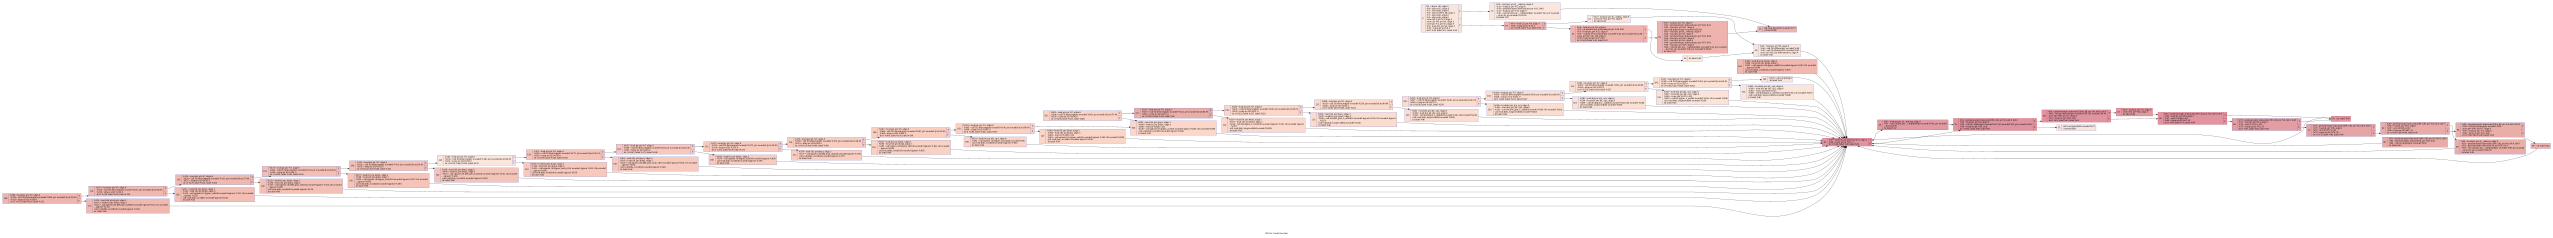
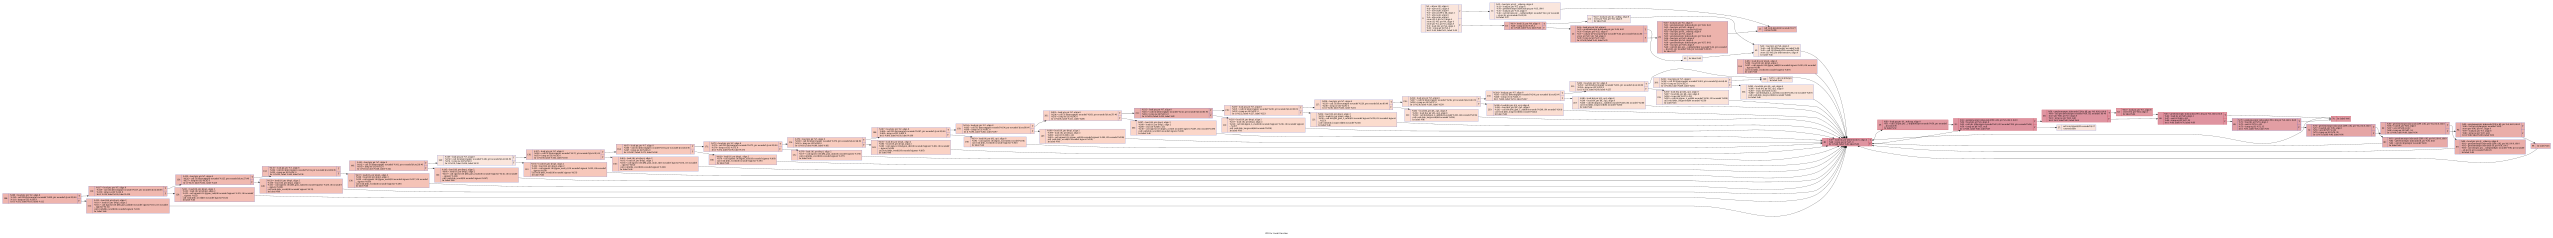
  digraph {
    fontname="Noto Serif"
    label="CFG for 'main' function"
    rankdir=LR
    node [color="#3d50c3ff" fillcolor="#d6524470" fontname="Noto Serif" shape=record style=filled]
    edge [fontname="Noto Serif"]
    n1 [fillcolor="#f4c5ad70" label="{2:\l|  %3 = alloca i32, align 4\l  %4 = alloca i32, align 4\l  %5 = alloca ptr, align 8\l  %6 = alloca [299 x i8], align 1\l  %7 = alloca ptr, align 8\l  %8 = alloca ptr, align 8\l  store i32 0, ptr %3, align 4\l  store i32 %0, ptr %4, align 4\l  store ptr %1, ptr %5, align 8\l  %9 = load i32, ptr %4, align 4\l  %10 = icmp sgt i32 %9, 2\l  br i1 %10, label %11, label %18\l|{<s0>T|<s1>F}}"]
    n2 [fillcolor="#f3c7b170" label="{11:\l|  %12 = load ptr, ptr @__stderrp, align 8\l  %13 = load ptr, ptr %5, align 8\l  %14 = getelementptr inbounds ptr, ptr %13, i64 0\l  %15 = load ptr, ptr %14, align 8\l  %16 = call i32 (ptr, ptr, ...) @fprintf(ptr noundef %12, ptr noundef\l... @.str.19, ptr noundef %15) #6\l  br label %17\l}"]
    n3 [label="{18:\l|  %19 = load i32, ptr %4, align 4\l  %20 = icmp slt i32 %19, 2\l  br i1 %20, label %21, label %23\l|{<s0>T|<s1>F}}"]
    n4 [label="{17:\l|  call void @exit(i32 noundef 1) #7\l  unreachable\l}"]
    n5 [fillcolor="#f3c7b170" label="{21:\l|  %22 = load ptr, ptr @__stdinp, align 8\l  store ptr %22, ptr %8, align 8\l  br label %42\l}"]
    n6 [label="{23:\l|  %24 = load ptr, ptr %5, align 8\l  %25 = getelementptr inbounds ptr, ptr %24, i64 1\l  %26 = load ptr, ptr %25, align 8\l  %27 = call ptr @\"\\01_fopen\"(ptr noundef %26, ptr noundef @.str.20)\l  store ptr %27, ptr %8, align 8\l  %28 = icmp ne ptr %27, null\l  br i1 %28, label %41, label %29\l|{<s0>T|<s1>F}}"]
    n7 [fillcolor="#f4c5ad70" label="{42:\l|  %43 = load ptr, ptr %8, align 8\l  %44 = call i32 @fileno(ptr noundef %43)\l  %45 = call i32 @isatty(i32 noundef %44)\l  store i32 %45, ptr @interactive, align 4\l  br label %46\l}"]
    n8 [fillcolor="#f2cab570" label="{41:\l|  br label %42\l}"]
    n9 [label="{29:\l|  %30 = load ptr, ptr %5, align 8\l  %31 = getelementptr inbounds ptr, ptr %30, i64 1\l  %32 = load ptr, ptr %31, align 8\l  call void @perror(ptr noundef %32) #8\l  %33 = load ptr, ptr @__stderrp, align 8\l  %34 = load ptr, ptr %5, align 8\l  %35 = getelementptr inbounds ptr, ptr %34, i64 0\l  %36 = load ptr, ptr %35, align 8\l  %37 = load ptr, ptr %5, align 8\l  %38 = getelementptr inbounds ptr, ptr %37, i64 1\l  %39 = load ptr, ptr %38, align 8\l  %40 = call i32 (ptr, ptr, ...) @fprintf(ptr noundef %33, ptr noundef\l... @.str.21, ptr noundef %36, ptr noundef %39) #6\l  br label %17\l}"]
    n10 [color="#b70d28ff" fillcolor="#b70d2870" label="{46:\l|  %47 = load i32, ptr @interactive, align 4\l  %48 = icmp ne i32 %47, 0\l  br i1 %48, label %49, label %52\l|{<s0>T|<s1>F}}"]
    n11 [color="#b70d28ff" fillcolor="#bb1b2c70" label="{49:\l|  %50 = load ptr, ptr @__stderrp, align 8\l  %51 = call i32 (ptr, ptr, ...) @fprintf(ptr noundef %50, ptr noundef\l... @.str.22) #6\l  br label %52\l}"]
    n12 [color="#b70d28ff" fillcolor="#b70d2870" label="{52:\l|  %53 = getelementptr inbounds [299 x i8], ptr %6, i64 0, i64 0\l  %54 = load ptr, ptr %8, align 8\l  %55 = call ptr @fgets(ptr noundef %53, i32 noundef 299, ptr noundef %54)\l  %56 = icmp ne ptr %55, null\l  br i1 %56, label %58, label %57\l|{<s0>T|<s1>F}}"]
    n13 [color="#b70d28ff" fillcolor="#b70d2870" label="{58:\l|  %59 = getelementptr inbounds [299 x i8], ptr %6, i64 0, i64 0\l  %60 = call ptr @strchr(ptr noundef %59, i32 noundef 10) #6\l  store ptr %60, ptr %7, align 8\l  %61 = icmp ne ptr %60, null\l  br i1 %61, label %62, label %64\l|{<s0>T|<s1>F}}"]
    n14 [fillcolor="#f4c5ad70" label="{57:\l|  call void @exit(i32 noundef 0) #7\l  unreachable\l}"]
    n15 [color="#b70d28ff" fillcolor="#bb1b2c70" label="{62:\l|  %63 = load ptr, ptr %7, align 8\l  store i8 0, ptr %63, align 1\l  br label %64\l}"]
    n16 [color="#b70d28ff" fillcolor="#b70d2870" label="{64:\l|  %65 = getelementptr inbounds [299 x i8], ptr %6, i64 0, i64 0\l  %66 = load i8, ptr %65, align 1\l  %67 = sext i8 %66 to i32\l  %68 = icmp eq i32 %67, 59\l  br i1 %68, label %74, label %69\l|{<s0>T|<s1>F}}"]
    n17 [color="#b70d28ff" fillcolor="#bb1b2c70" label="{74:\l|  br label %46\l}"]
    n18 [fillcolor="#be242e70" label="{69:\l|  %70 = getelementptr inbounds [299 x i8], ptr %6, i64 0, i64 0\l  %71 = load i8, ptr %70, align 1\l  %72 = sext i8 %71 to i32\l  %73 = icmp eq i32 %72, 35\l  br i1 %73, label %74, label %75\l|{<s0>T|<s1>F}}"]
    n19 [fillcolor="#c5333470" label="{75:\l|  %76 = getelementptr inbounds [299 x i8], ptr %6, i64 0, i64 0\l  %77 = load i8, ptr %76, align 1\l  %78 = sext i8 %77 to i32\l  %79 = icmp eq i32 %78, 39\l  br i1 %79, label %80, label %84\l|{<s0>T|<s1>F}}"]
    n20 [fillcolor="#cc403a70" label="{80:\l|  %81 = getelementptr inbounds [299 x i8], ptr %6, i64 0, i64 0\l  %82 = getelementptr inbounds i8, ptr %81, i64 1\l  %83 = call i32 @puts(ptr noundef %82)\l  br label %46\l}"]
    n21 [fillcolor="#cc403a70" label="{84:\l|  %85 = getelementptr inbounds [299 x i8], ptr %6, i64 0, i64 0\l  %86 = load i8, ptr %85, align 1\l  %87 = sext i8 %86 to i32\l  %88 = icmp eq i32 %87, 34\l  br i1 %88, label %89, label %94\l|{<s0>T|<s1>F}}"]
    n22 [fillcolor="#d0473d70" label="{89:\l|  %90 = load ptr, ptr @__stderrp, align 8\l  %91 = getelementptr inbounds [299 x i8], ptr %6, i64 0, i64 0\l  %92 = getelementptr inbounds i8, ptr %91, i64 1\l  %93 = call i32 (ptr, ptr, ...) @fprintf(ptr noundef %90, ptr noundef\l... @.str.23, ptr noundef %92) #6\l  br label %46\l}"]
    n23 [fillcolor="#d0473d70" label="{94:\l|  %95 = getelementptr inbounds [299 x i8], ptr %6, i64 0, i64 0\l  %96 = call ptr @parse(ptr noundef %95)\l  store ptr %96, ptr %7, align 8\l  %97 = load ptr, ptr %7, align 8\l  %98 = icmp ne ptr %97, null\l  br i1 %98, label %100, label %99\l|{<s0>T|<s1>F}}"]
    n24 [fillcolor="#d8564670" label="{99:\l|  br label %46\l}"]
    n25 [fillcolor="#d8564670" label="{108:\l|  %109 = load ptr, ptr %7, align 8\l  %110 = call i32 @strcmp(ptr noundef %109, ptr noundef @.str.25) #6\l  %111 = icmp ne i32 %110, 0\l  br i1 %111, label %116, label %112\l|{<s0>T|<s1>F}}"]
    n26 [fillcolor="#dc5d4a70" label="{116:\l|  %117 = load ptr, ptr %7, align 8\l  %118 = call i32 @strcmp(ptr noundef %117, ptr noundef @.str.26) #6\l  %119 = icmp ne i32 %118, 0\l  br i1 %119, label %124, label %120\l|{<s0>T|<s1>F}}"]
    n27 [fillcolor="#de614d70" label="{112:\l|  %113 = load i16, ptr @op1, align 2\l  %114 = load i16, ptr @op2, align 2\l  %115 = call signext i16 @M_gsm_add(i16 noundef signext %113, i16 noundef\l... signext %114)\l  call void @do_word(i16 noundef signext %115)\l  br label %46\l}"]
    n28 [fillcolor="#dc5d4a70" label="{104:\l|  %105 = load i16, ptr @op1, align 2\l  %106 = load i16, ptr @op2, align 2\l  %107 = call signext i16 @gsm_add(i16 noundef signext %105, i16 noundef\l... signext %106)\l  call void @do_word(i16 noundef signext %107)\l  br label %46\l}"]
    n29 [fillcolor="#de614d70" label="{124:\l|  %125 = load ptr, ptr %7, align 8\l  %126 = call i32 @strcmp(ptr noundef %125, ptr noundef @.str.27) #6\l  %127 = icmp ne i32 %126, 0\l  br i1 %127, label %132, label %128\l|{<s0>T|<s1>F}}"]
    n30 [fillcolor="#e36c5570" label="{120:\l|  %121 = load i16, ptr @op1, align 2\l  %122 = load i16, ptr @op2, align 2\l  %123 = call signext i16 @gsm_sub(i16 noundef signext %121, i16 noundef\l... signext %122)\l  call void @do_word(i16 noundef signext %123)\l  br label %46\l}"]
    n31 [fillcolor="#e36c5570" label="{132:\l|  %133 = load ptr, ptr %7, align 8\l  %134 = call i32 @strcmp(ptr noundef %133, ptr noundef @.str.28) #6\l  %135 = icmp ne i32 %134, 0\l  br i1 %135, label %140, label %136\l|{<s0>T|<s1>F}}"]
    n32 [fillcolor="#e5705870" label="{128:\l|  %129 = load i16, ptr @op1, align 2\l  %130 = load i16, ptr @op2, align 2\l  %131 = call signext i16 @M_gsm_sub(i16 noundef signext %129, i16 noundef\l... signext %130)\l  call void @do_word(i16 noundef signext %131)\l  br label %46\l}"]
    n33 [fillcolor="#e5705870" label="{140:\l|  %141 = load ptr, ptr %7, align 8\l  %142 = call i32 @strcmp(ptr noundef %141, ptr noundef @.str.29) #6\l  %143 = icmp ne i32 %142, 0\l  br i1 %143, label %148, label %144\l|{<s0>T|<s1>F}}"]
    n34 [fillcolor="#e8765c70" label="{136:\l|  %137 = load i16, ptr @op1, align 2\l  %138 = load i16, ptr @op2, align 2\l  %139 = call signext i16 @gsm_mult(i16 noundef signext %137, i16 noundef\l... signext %138)\l  call void @do_word(i16 noundef signext %139)\l  br label %46\l}"]
    n35 [fillcolor="#f3c7b170" label="{148:\l|  %149 = load ptr, ptr %7, align 8\l  %150 = call i32 @strcmp(ptr noundef %149, ptr noundef @.str.30) #6\l  %151 = icmp ne i32 %150, 0\l  br i1 %151, label %156, label %152\l|{<s0>T|<s1>F}}"]
    n36 [fillcolor="#e97a5f70" label="{144:\l|  %145 = load i16, ptr @op1, align 2\l  %146 = load i16, ptr @op2, align 2\l  %147 = call signext i16 @M_gsm_mult(i16 noundef signext %145, i16 noundef\l... signext %146)\l  call void @do_word(i16 noundef signext %147)\l  br label %46\l}"]
    n37 [fillcolor="#e97a5f70" label="{156:\l|  %157 = load ptr, ptr %7, align 8\l  %158 = call i32 @strcmp(ptr noundef %157, ptr noundef @.str.31) #6\l  %159 = icmp ne i32 %158, 0\l  br i1 %159, label %164, label %160\l|{<s0>T|<s1>F}}"]
    n38 [fillcolor="#ed836670" label="{152:\l|  %153 = load i16, ptr @op1, align 2\l  %154 = load i16, ptr @op2, align 2\l  %155 = call signext i16 @gsm_mult_r(i16 noundef signext %153, i16 noundef\l... signext %154)\l  call void @do_word(i16 noundef signext %155)\l  br label %46\l}"]
    n39 [fillcolor="#ed836670" label="{164:\l|  %165 = load ptr, ptr %7, align 8\l  %166 = call i32 @strcmp(ptr noundef %165, ptr noundef @.str.32) #6\l  %167 = icmp ne i32 %166, 0\l  br i1 %167, label %171, label %168\l|{<s0>T|<s1>F}}"]
    n40 [fillcolor="#ef886b70" label="{160:\l|  %161 = load i16, ptr @op1, align 2\l  %162 = load i16, ptr @op2, align 2\l  %163 = call signext i16 @M_gsm_mult_r(i16 noundef signext %161, i16 noundef\l... signext %162)\l  call void @do_word(i16 noundef signext %163)\l  br label %46\l}"]
    n41 [fillcolor="#ef886b70" label="{171:\l|  %172 = load ptr, ptr %7, align 8\l  %173 = call i32 @strcmp(ptr noundef %172, ptr noundef @.str.33) #6\l  %174 = icmp ne i32 %173, 0\l  br i1 %174, label %178, label %175\l|{<s0>T|<s1>F}}"]
    n42 [fillcolor="#f08b6e70" label="{168:\l|  %169 = load i16, ptr @op1, align 2\l  %170 = call signext i16 @gsm_abs(i16 noundef signext %169)\l  call void @do_word(i16 noundef signext %170)\l  br label %46\l}"]
    n43 [fillcolor="#f08b6e70" label="{178:\l|  %179 = load ptr, ptr %7, align 8\l  %180 = call i32 @strcmp(ptr noundef %179, ptr noundef @.str.34) #6\l  %181 = icmp ne i32 %180, 0\l  br i1 %181, label %186, label %182\l|{<s0>T|<s1>F}}"]
    n44 [fillcolor="#f2907270" label="{175:\l|  %176 = load i16, ptr @op1, align 2\l  %177 = call signext i16 @M_gsm_abs(i16 noundef signext %176)\l  call void @do_word(i16 noundef signext %177)\l  br label %46\l}"]
    n45 [fillcolor="#f2907270" label="{186:\l|  %187 = load ptr, ptr %7, align 8\l  %188 = call i32 @strcmp(ptr noundef %187, ptr noundef @.str.35) #6\l  %189 = icmp ne i32 %188, 0\l  br i1 %189, label %193, label %190\l|{<s0>T|<s1>F}}"]
    n46 [fillcolor="#f4987a70" label="{182:\l|  %183 = load i16, ptr @op1, align 2\l  %184 = load i16, ptr @op2, align 2\l  %185 = call signext i16 @gsm_div(i16 noundef signext %183, i16 noundef\l... signext %184)\l  call void @do_word(i16 noundef signext %185)\l  br label %46\l}"]
    n47 [fillcolor="#f3947570" label="{193:\l|  %194 = load ptr, ptr %7, align 8\l  %195 = call i32 @strcmp(ptr noundef %194, ptr noundef @.str.36) #6\l  %196 = icmp ne i32 %195, 0\l  br i1 %196, label %202, label %197\l|{<s0>T|<s1>F}}"]
    n48 [fillcolor="#f59c7d70" label="{190:\l|  %191 = load i64, ptr @L_op1, align 8\l  %192 = call signext i16 @gsm_norm(i64 noundef %191)\l  call void @do_word(i16 noundef signext %192)\l  br label %46\l}"]
    n49 [fillcolor="#f59c7d70" label="{202:\l|  %203 = load ptr, ptr %7, align 8\l  %204 = call i32 @strcmp(ptr noundef %203, ptr noundef @.str.37) #6\l  %205 = icmp ne i32 %204, 0\l  br i1 %205, label %211, label %206\l|{<s0>T|<s1>F}}"]
    n50 [fillcolor="#f5a08170" label="{197:\l|  %198 = load i16, ptr @op1, align 2\l  %199 = load i16, ptr @op2, align 2\l  %200 = sext i16 %199 to i32\l  %201 = call signext i16 @gsm_asl(i16 noundef signext %198, i32 noundef %200)\l  call void @do_word(i16 noundef signext %201)\l  br label %46\l}"]
    n51 [fillcolor="#d0473d70" label="{211:\l|  %212 = load ptr, ptr %7, align 8\l  %213 = call i32 @strcmp(ptr noundef %212, ptr noundef @.str.38) #6\l  %214 = icmp ne i32 %213, 0\l  br i1 %214, label %219, label %215\l|{<s0>T|<s1>F}}"]
    n52 [fillcolor="#f6a38570" label="{206:\l|  %207 = load i16, ptr @op1, align 2\l  %208 = load i16, ptr @op2, align 2\l  %209 = sext i16 %208 to i32\l  %210 = call signext i16 @gsm_asr(i16 noundef signext %207, i32 noundef %209)\l  call void @do_word(i16 noundef signext %210)\l  br label %46\l}"]
    n53 [fillcolor="#f6a38570" label="{219:\l|  %220 = load ptr, ptr %7, align 8\l  %221 = call i32 @strcmp(ptr noundef %220, ptr noundef @.str.39) #6\l  %222 = icmp ne i32 %221, 0\l  br i1 %222, label %227, label %223\l|{<s0>T|<s1>F}}"]
    n54 [fillcolor="#f7ac8e70" label="{215:\l|  %216 = load i16, ptr @op1, align 2\l  %217 = load i16, ptr @op2, align 2\l  %218 = call i64 @gsm_L_mult(i16 noundef signext %216, i16 noundef signext\l... %217)\l  call void @do_longword(i64 noundef %218)\l  br label %46\l}"]
    n55 [fillcolor="#f7a88970" label="{227:\l|  %228 = load ptr, ptr %7, align 8\l  %229 = call i32 @strcmp(ptr noundef %228, ptr noundef @.str.40) #6\l  %230 = icmp ne i32 %229, 0\l  br i1 %230, label %235, label %231\l|{<s0>T|<s1>F}}"]
    n56 [fillcolor="#f7af9170" label="{223:\l|  %224 = load i16, ptr @op1, align 2\l  %225 = load i16, ptr @op2, align 2\l  %226 = call i64 @M_gsm_L_mult(i16 noundef signext %224, i16 noundef signext\l... %225)\l  call void @do_longword(i64 noundef %226)\l  br label %46\l}"]
    n57 [fillcolor="#f7af9170" label="{235:\l|  %236 = load ptr, ptr %7, align 8\l  %237 = call i32 @strcmp(ptr noundef %236, ptr noundef @.str.41) #6\l  %238 = icmp ne i32 %237, 0\l  br i1 %238, label %243, label %239\l|{<s0>T|<s1>F}}"]
    n58 [fillcolor="#f7b39670" label="{231:\l|  %232 = load i64, ptr @L_op1, align 8\l  %233 = load i64, ptr @L_op2, align 8\l  %234 = call i64 @gsm_L_add(i64 noundef %232, i64 noundef %233)\l  call void @do_longword(i64 noundef %234)\l  br label %46\l}"]
    n59 [fillcolor="#f7b39670" label="{243:\l|  %244 = load ptr, ptr %7, align 8\l  %245 = call i32 @strcmp(ptr noundef %244, ptr noundef @.str.42) #6\l  %246 = icmp ne i32 %245, 0\l  br i1 %246, label %251, label %247\l|{<s0>T|<s1>F}}"]
    n60 [fillcolor="#f7b59970" label="{239:\l|  %240 = load i64, ptr @L_op1, align 8\l  %241 = load i64, ptr @L_op2, align 8\l  %242 = call i64 @M_gsm_L_add(i64 noundef %240, i64 noundef %241)\l  call void @do_longword(i64 noundef %242)\l  br label %46\l}"]
    n61 [fillcolor="#f7b59970" label="{251:\l|  %252 = load ptr, ptr %7, align 8\l  %253 = call i32 @strcmp(ptr noundef %252, ptr noundef @.str.43) #6\l  %254 = icmp ne i32 %253, 0\l  br i1 %254, label %260, label %255\l|{<s0>T|<s1>F}}"]
    n62 [fillcolor="#f7bca170" label="{247:\l|  %248 = load i64, ptr @L_op1, align 8\l  %249 = load i64, ptr @L_op2, align 8\l  %250 = call i64 @gsm_L_sub(i64 noundef %248, i64 noundef %249)\l  call void @do_longword(i64 noundef %250)\l  br label %46\l}"]
    n63 [fillcolor="#f7b99e70" label="{260:\l|  %261 = load ptr, ptr %7, align 8\l  %262 = call i32 @strcmp(ptr noundef %261, ptr noundef @.str.44) #6\l  %263 = icmp ne i32 %262, 0\l  br i1 %263, label %269, label %264\l|{<s0>T|<s1>F}}"]
    n64 [fillcolor="#f6bfa670" label="{255:\l|  %256 = load i64, ptr @L_op1, align 8\l  %257 = load i64, ptr @L_op2, align 8\l  %258 = trunc i64 %257 to i32\l  %259 = call i64 @gsm_L_asl(i64 noundef %256, i32 noundef %258)\l  call void @do_longword(i64 noundef %259)\l  br label %46\l}"]
    n65 [fillcolor="#f6bfa670" label="{269:\l|  %270 = call i32 @help()\l  br label %46\l}"]
    n66 [fillcolor="#f5c1a970" label="{264:\l|  %265 = load i64, ptr @L_op1, align 8\l  %266 = load i64, ptr @L_op2, align 8\l  %267 = trunc i64 %266 to i32\l  %268 = call i64 @gsm_L_asr(i64 noundef %265, i32 noundef %267)\l  call void @do_longword(i64 noundef %268)\l  br label %46\l}"]
    n1 -> n2 [tailport=s0]
    n1 -> n3 [tailport=s1]
    n2 -> n4
    n3 -> n5 [tailport=s0]
    n3 -> n6 [tailport=s1]
    n5 -> n7
    n6 -> n8 [tailport=s0]
    n6 -> n9 [tailport=s1]
    n7 -> n10
    n8 -> n7
    n9 -> n4
    n10 -> n11 [tailport=s0]
    n10 -> n12 [tailport=s1]
    n11 -> n12
    n12 -> n13 [tailport=s0]
    n12 -> n14 [tailport=s1]
    n13 -> n15 [tailport=s0]
    n13 -> n16 [tailport=s1]
    n15 -> n16
    n16 -> n17 [tailport=s0]
    n16 -> n18 [tailport=s1]
    n17 -> n10
    n18 -> n17 [tailport=s0]
    n18 -> n19 [tailport=s1]
+   n19 -> n20 [tailport=s0]
    n19 -> n21 [tailport=s1]
    n20 -> n10
    n21 -> n22 [tailport=s0]
    n21 -> n23 [tailport=s1]
    n22 -> n10
    n23 -> n24 [tailport=s1]
    n24 -> n10
    n25 -> n26 [tailport=s0]
    n25 -> n27 [tailport=s1]
    n26 -> n29 [tailport=s0]
    n26 -> n30 [tailport=s1]
    n27 -> n10
    n28 -> n10
    n29 -> n31 [tailport=s0]
    n29 -> n32 [tailport=s1]
    n30 -> n10
-   n31 -> n33 [tailport=s0]
    n31 -> n34 [tailport=s1]
    n32 -> n10
    n33 -> n35 [tailport=s0]
    n33 -> n36 [tailport=s1]
    n34 -> n10
    n35 -> n37 [tailport=s0]
    n35 -> n38 [tailport=s1]
    n36 -> n10
    n37 -> n39 [tailport=s0]
    n37 -> n40 [tailport=s1]
    n38 -> n10
    n39 -> n41 [tailport=s0]
    n39 -> n42 [tailport=s1]
    n40 -> n10
    n41 -> n43 [tailport=s0]
    n41 -> n44 [tailport=s1]
    n42 -> n10
    n43 -> n45 [tailport=s0]
    n43 -> n46 [tailport=s1]
    n44 -> n10
    n45 -> n47 [tailport=s0]
    n45 -> n48 [tailport=s1]
    n46 -> n10
-   n47 -> n52 [tailport=s0]
+   n47 -> n49 [tailport=s0]
    n47 -> n50 [tailport=s1]
    n48 -> n10
    n49 -> n51 [tailport=s0]
    n49 -> n52 [tailport=s1]
    n50 -> n10
    n51 -> n53 [tailport=s0]
    n51 -> n54 [tailport=s1]
    n52 -> n10
    n53 -> n55 [tailport=s0]
    n53 -> n56 [tailport=s1]
    n54 -> n10
+   n55 -> n57 [tailport=s0]
    n55 -> n58 [tailport=s1]
    n56 -> n10
    n57 -> n59 [tailport=s0]
    n57 -> n60 [tailport=s1]
    n58 -> n10
    n59 -> n61 [tailport=s0]
    n59 -> n62 [tailport=s1]
    n60 -> n10
-   n61 -> n63 [tailport=s0]
+   n61 -> n65 [tailport=s0]
    n61 -> n64 [tailport=s1]
    n62 -> n10
    n63 -> n65 [tailport=s0]
    n63 -> n66 [tailport=s1]
    n64 -> n10
    n65 -> n10
    n66 -> n10
  }
